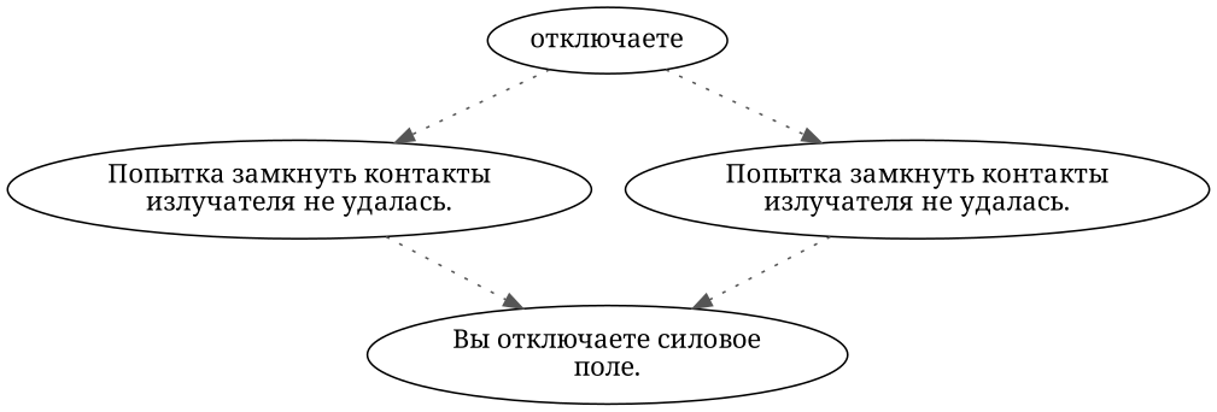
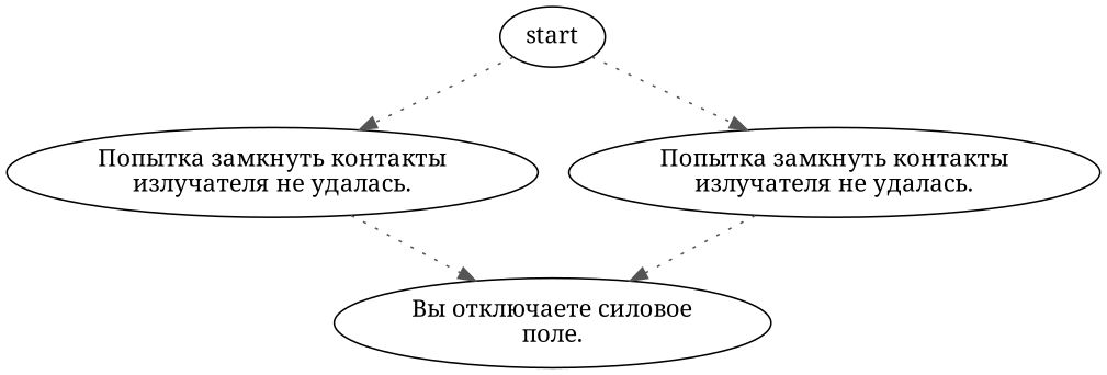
  digraph {
    fontname="Noto Serif"
    node [color="#000000" fillcolor="#FFFFFF" style=filled fontname="Noto Serif"]
    edge [color="#555555" style=dotted fontname="Noto Serif"]
-   start [label="отключаете"]
+   start
    n2 [label="Попытка замкнуть контакты\nизлучателя не удалась."]
    n3 [label="Попытка замкнуть контакты\nизлучателя не удалась."]
    n4 [label="Вы отключаете силовое\nполе."]
    start -> n2
    start -> n3
    n2 -> n4
    n3 -> n4
  }
